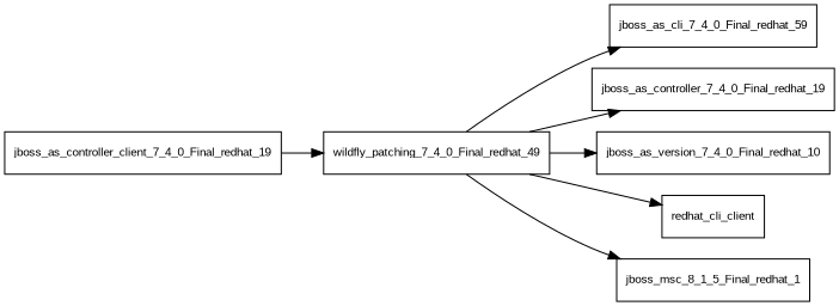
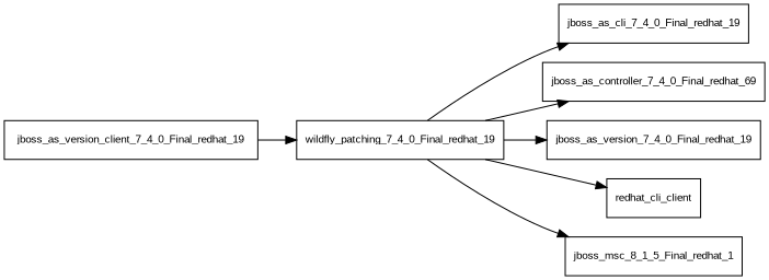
  digraph {
    fontname="Liberation Sans"
    rankdir=LR
    node [fontname="Liberation Sans" fontsize=10.0 shape=box]
    edge [fontname="Liberation Sans"]
-   wildfly_patching_7_4_0_Final_redhat_19 [label=wildfly_patching_7_4_0_Final_redhat_49]
-   jboss_as_cli_7_4_0_Final_redhat_19 [label=jboss_as_cli_7_4_0_Final_redhat_59]
-   jboss_as_controller_7_4_0_Final_redhat_19
-   jboss_as_version_7_4_0_Final_redhat_19 [label=jboss_as_version_7_4_0_Final_redhat_10]
+   wildfly_patching_7_4_0_Final_redhat_19
+   jboss_as_cli_7_4_0_Final_redhat_19
+   jboss_as_controller_7_4_0_Final_redhat_19 [label=jboss_as_controller_7_4_0_Final_redhat_69]
+   jboss_as_version_7_4_0_Final_redhat_19
    n5 [label=redhat_cli_client]
    n6 [label=jboss_msc_8_1_5_Final_redhat_1]
-   jboss_as_controller_client_7_4_0_Final_redhat_19
+   jboss_as_controller_client_7_4_0_Final_redhat_19 [label=jboss_as_version_client_7_4_0_Final_redhat_19]
    wildfly_patching_7_4_0_Final_redhat_19 -> jboss_as_cli_7_4_0_Final_redhat_19
    wildfly_patching_7_4_0_Final_redhat_19 -> jboss_as_controller_7_4_0_Final_redhat_19
    wildfly_patching_7_4_0_Final_redhat_19 -> jboss_as_version_7_4_0_Final_redhat_19
    wildfly_patching_7_4_0_Final_redhat_19 -> n5
    wildfly_patching_7_4_0_Final_redhat_19 -> n6
    jboss_as_controller_client_7_4_0_Final_redhat_19 -> wildfly_patching_7_4_0_Final_redhat_19
  }
